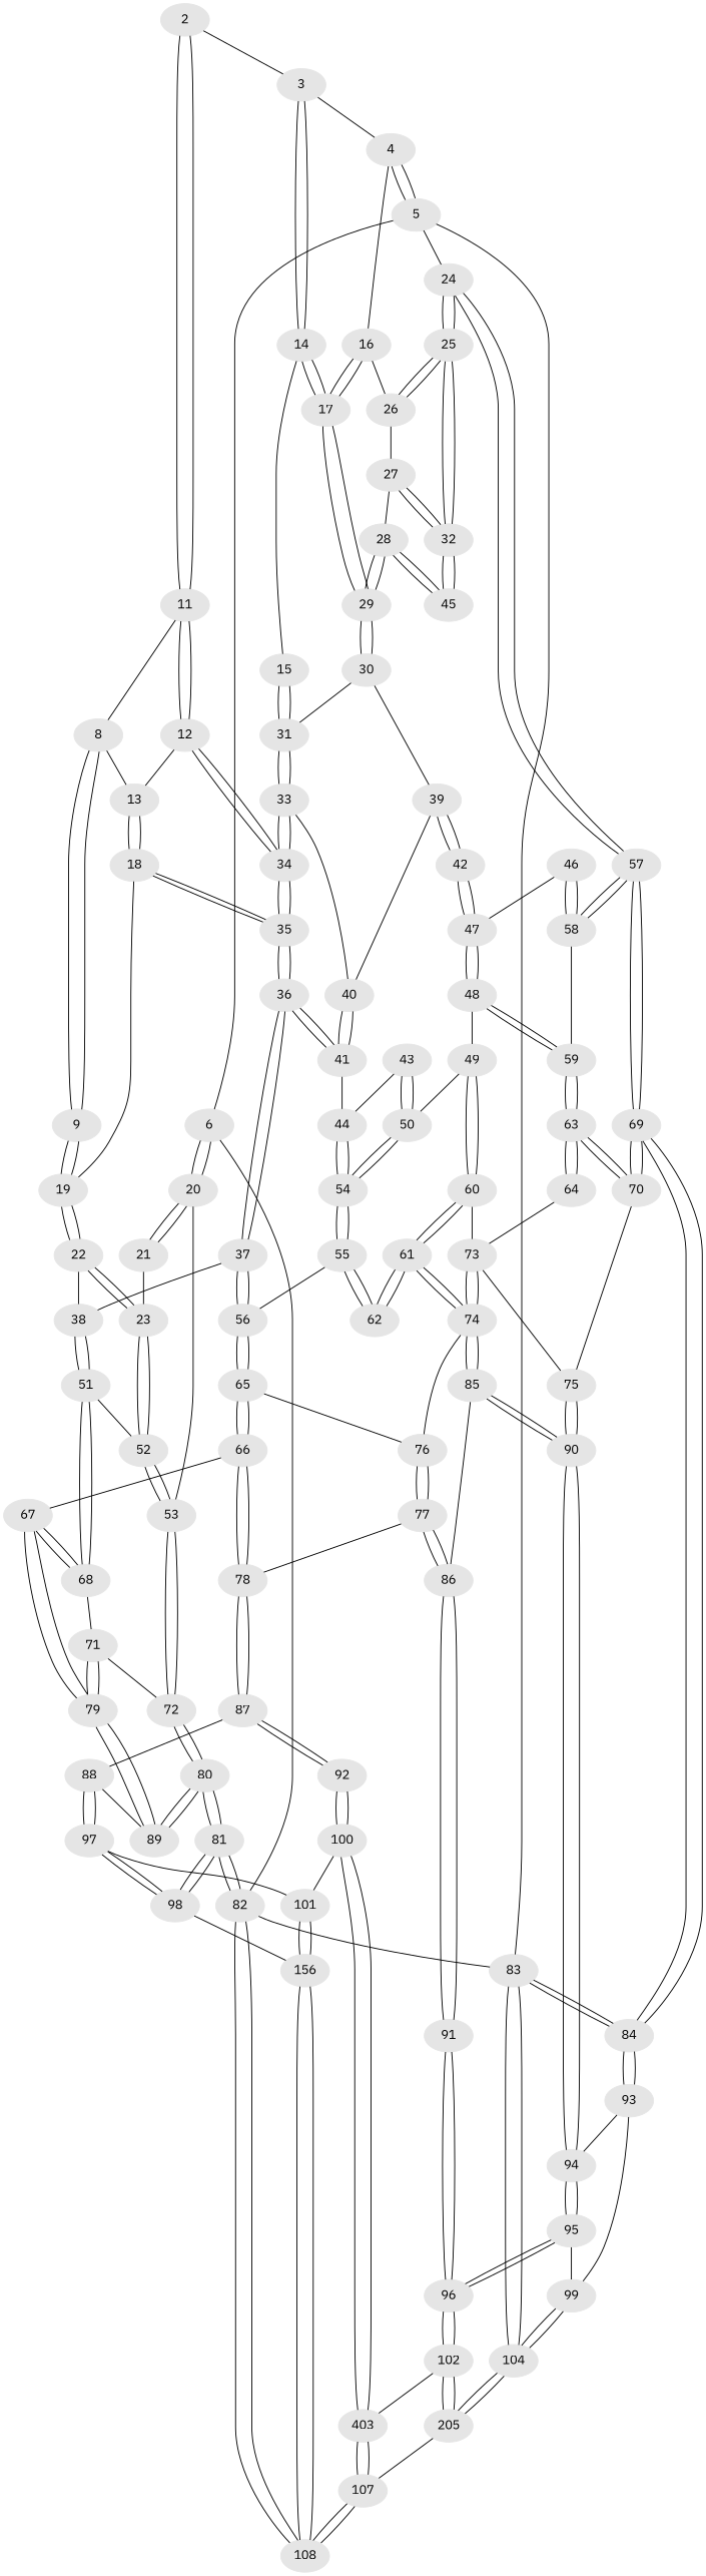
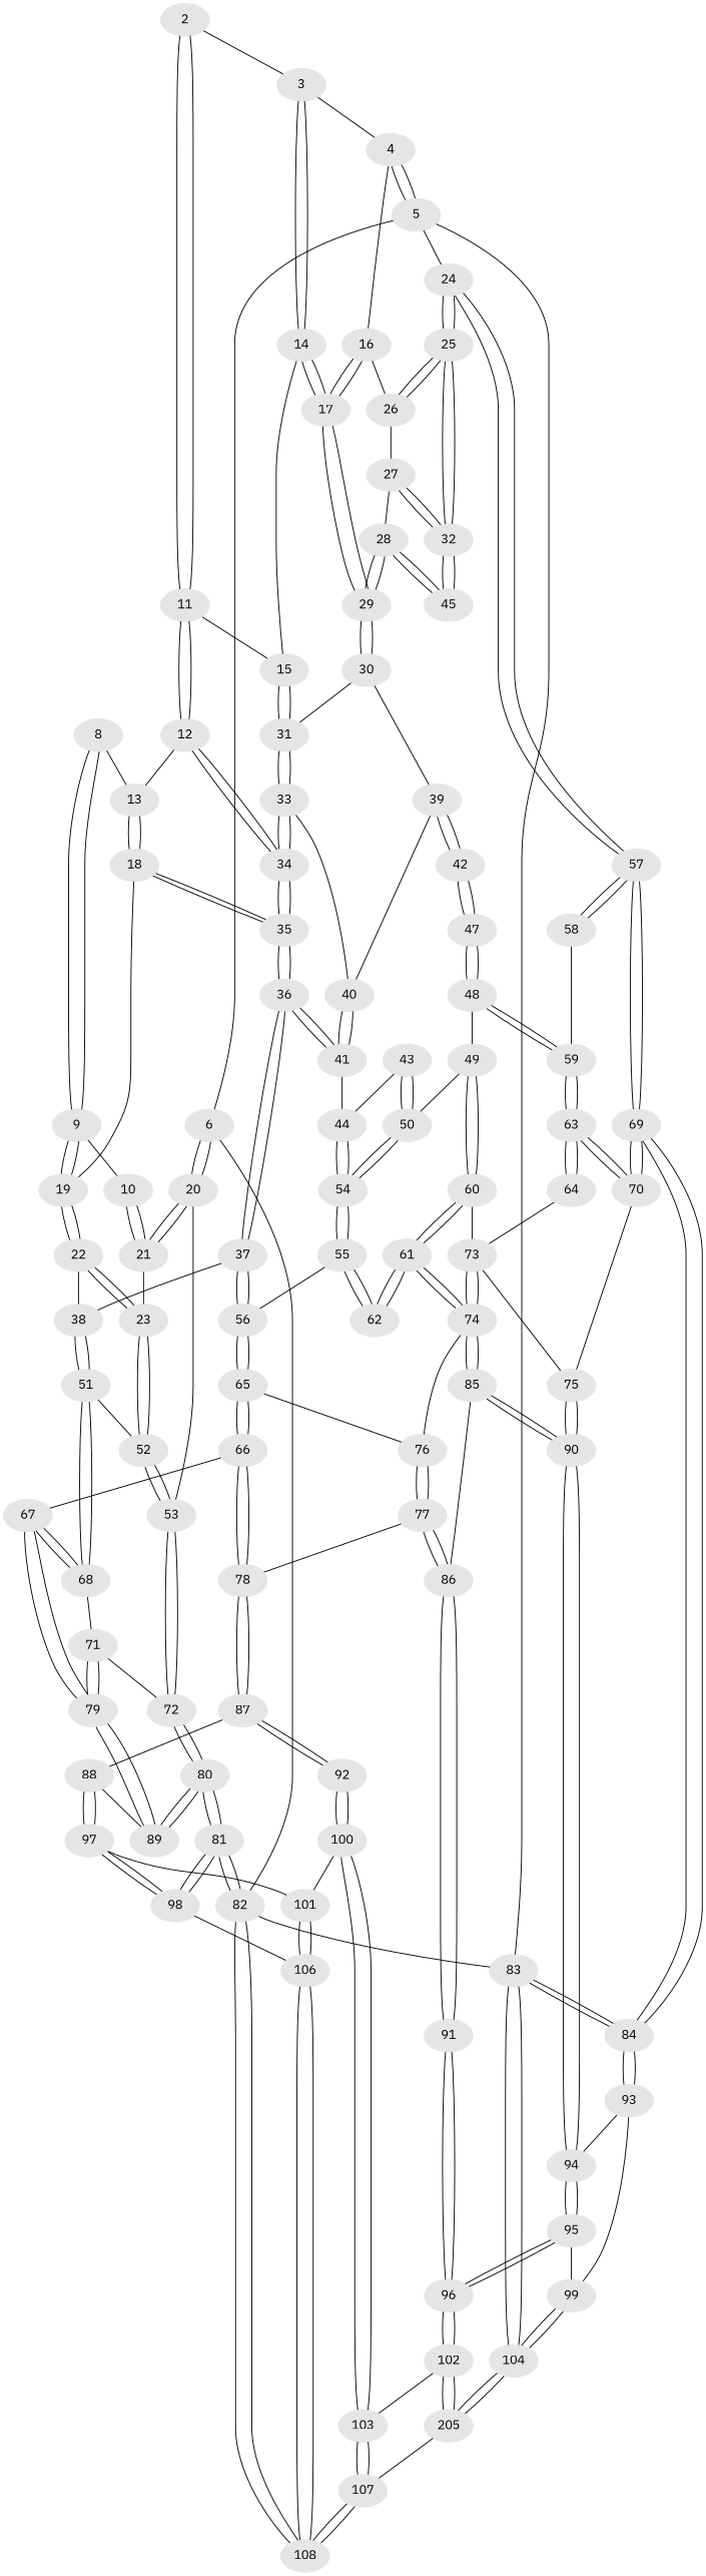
  graph {
    fontname="IBM Plex Sans"
    node [color=gray90 fontname="IBM Plex Sans" style=filled]
    edge [fontname="IBM Plex Sans"]
    2
    3
    11
    8
    9
    13
    4
    14
    12
    15
    5
    16
    17
    6
    24
    83
    26
    20
    82
    25
    57
    84
    104
    21
    53
    108
+   10
    19
    18
    22
    23
    34
    31
    35
    29
    33
    27
    30
    36
    38
    72
    52
    51
    32
    58
    69
    45
    28
    39
    40
    42
    41
    37
    56
    44
    65
    68
    47
    54
    43
    50
    48
    55
-   46
    59
    49
    60
    63
    61
    73
    71
    80
    62
    76
    66
    70
    64
    74
    85
    77
    75
    67
    78
    79
    87
    89
    93
    90
    81
    86
    94
    91
    88
    92
    98
-   106 [label=156]
+   106
    n97 [label=205]
    99
    96
    97
    100
    101
    95
    102
-   103 [label=403]
+   103
    107
    2 -- 3
    2 -- 11
    2 -- 11
    3 -- 4
    3 -- 14
    3 -- 14
    11 -- 12
    11 -- 12
-   11 -- 8
+   11 -- 15
    8 -- 9
    8 -- 9
    8 -- 13
+   9 -- 10
    9 -- 19
    9 -- 19
    13 -- 18
    13 -- 18
    4 -- 5
    4 -- 5
    4 -- 16
    14 -- 15
    14 -- 17
    14 -- 17
    12 -- 13
    12 -- 34
    12 -- 34
    15 -- 31
    15 -- 31
    5 -- 6
    5 -- 24
    5 -- 83
    16 -- 17
    16 -- 17
    16 -- 26
    17 -- 29
    17 -- 29
    6 -- 20
    6 -- 20
    6 -- 82
    24 -- 25
    24 -- 25
    24 -- 57
    24 -- 57
    83 -- 84
    83 -- 84
    83 -- 104
    83 -- 104
    26 -- 27
    20 -- 21
    20 -- 21
    20 -- 53
    82 -- 83
    82 -- 108
    82 -- 108
    25 -- 26
    25 -- 26
    25 -- 32
    25 -- 32
    57 -- 58
    57 -- 58
    57 -- 69
    57 -- 69
    84 -- 93
    84 -- 93
    104 -- n97
    104 -- n97
    21 -- 23
    53 -- 72
    53 -- 72
+   10 -- 21
+   10 -- 21
    19 -- 22
    19 -- 22
    18 -- 19
    18 -- 35
    18 -- 35
    22 -- 23
    22 -- 23
    22 -- 38
    23 -- 52
    23 -- 52
    34 -- 35
    34 -- 35
    31 -- 33
    31 -- 33
    35 -- 36
    35 -- 36
    29 -- 30
    29 -- 30
    33 -- 34
    33 -- 34
    33 -- 40
    27 -- 32
    27 -- 32
    27 -- 28
    30 -- 31
    30 -- 39
    36 -- 41
    36 -- 41
    36 -- 37
    36 -- 37
    38 -- 51
    38 -- 51
    72 -- 80
    72 -- 80
    52 -- 53
    52 -- 53
    51 -- 52
    51 -- 68
    51 -- 68
    32 -- 45
    32 -- 45
    58 -- 59
    69 -- 84
    69 -- 84
    69 -- 70
    69 -- 70
    28 -- 29
    28 -- 29
    28 -- 45
    28 -- 45
    39 -- 40
    39 -- 42
    39 -- 42
    40 -- 41
    40 -- 41
    42 -- 47
    42 -- 47
    41 -- 44
    37 -- 38
    37 -- 56
    37 -- 56
    56 -- 65
    56 -- 65
    44 -- 54
    44 -- 54
    65 -- 76
    65 -- 66
    65 -- 66
    68 -- 71
    47 -- 48
    47 -- 48
    54 -- 55
    54 -- 55
    43 -- 44
    43 -- 50
    43 -- 50
    50 -- 54
    50 -- 54
    48 -- 59
    48 -- 59
    48 -- 49
    55 -- 56
    55 -- 62
    55 -- 62
-   46 -- 58
-   46 -- 58
-   46 -- 47
    59 -- 63
    59 -- 63
    49 -- 50
    49 -- 60
    49 -- 60
    60 -- 61
    60 -- 61
    60 -- 73
    63 -- 70
    63 -- 70
    63 -- 64
    63 -- 64
    61 -- 62
    61 -- 62
    61 -- 74
    61 -- 74
    73 -- 74
    73 -- 74
    73 -- 75
    71 -- 72
    71 -- 79
    71 -- 79
    80 -- 89
    80 -- 89
    80 -- 81
    80 -- 81
    76 -- 77
    76 -- 77
    66 -- 67
    66 -- 78
    66 -- 78
    70 -- 75
    64 -- 73
    74 -- 76
    74 -- 85
    74 -- 85
    85 -- 90
    85 -- 90
    85 -- 86
    77 -- 78
    77 -- 86
    77 -- 86
    75 -- 90
    75 -- 90
    67 -- 68
    67 -- 68
    67 -- 79
    67 -- 79
    78 -- 87
    78 -- 87
    79 -- 89
    79 -- 89
    87 -- 88
    87 -- 92
    87 -- 92
    93 -- 94
    93 -- 99
    90 -- 94
    90 -- 94
    81 -- 82
    81 -- 82
    81 -- 98
    81 -- 98
    86 -- 91
    86 -- 91
    94 -- 95
    94 -- 95
    91 -- 96
    91 -- 96
    88 -- 89
    88 -- 97
    88 -- 97
    92 -- 100
    92 -- 100
    98 -- 106
    106 -- 108
    106 -- 108
    n97 -- 107
    99 -- 104
    99 -- 104
    96 -- 102
    96 -- 102
    97 -- 98
    97 -- 98
    97 -- 101
    100 -- 101
    100 -- 103
    100 -- 103
    101 -- 106
    101 -- 106
    95 -- 99
    95 -- 96
    95 -- 96
    102 -- n97
    102 -- n97
    102 -- 103
    103 -- 107
    103 -- 107
    107 -- 108
    107 -- 108
  }
